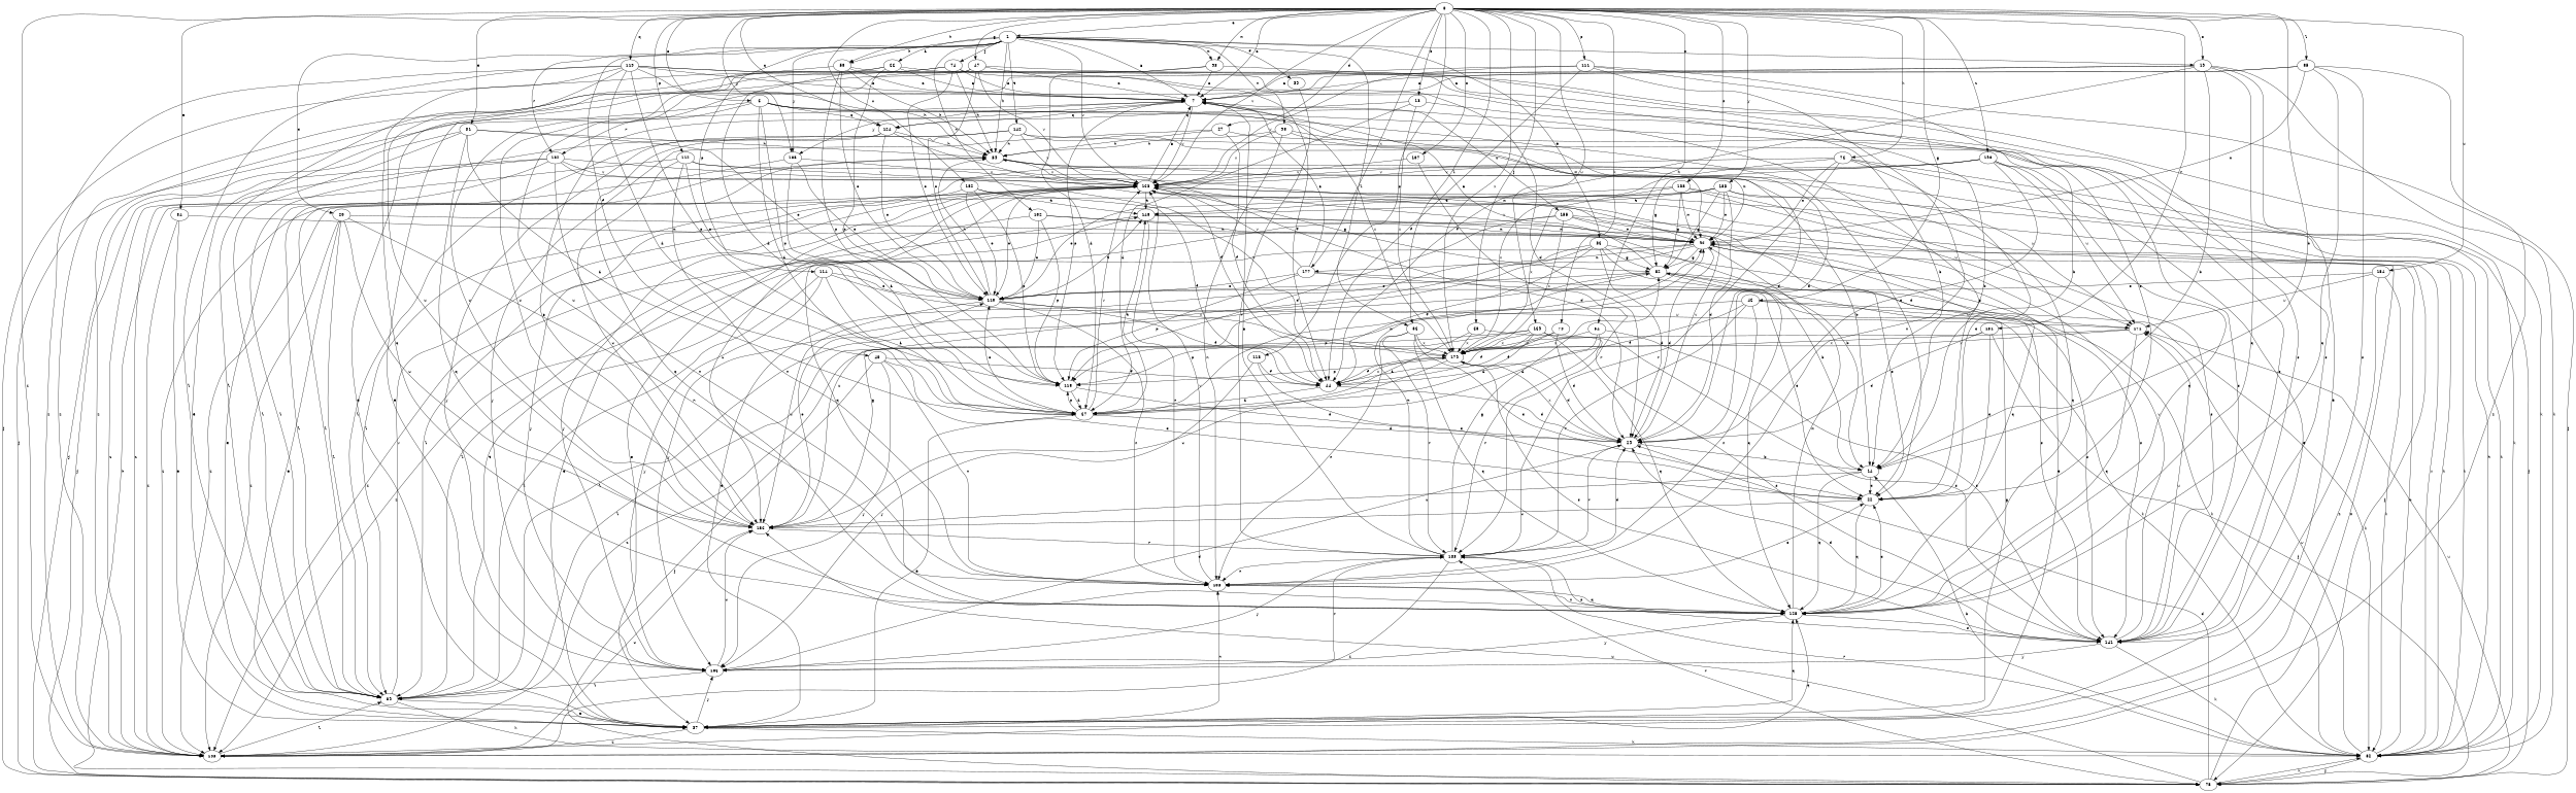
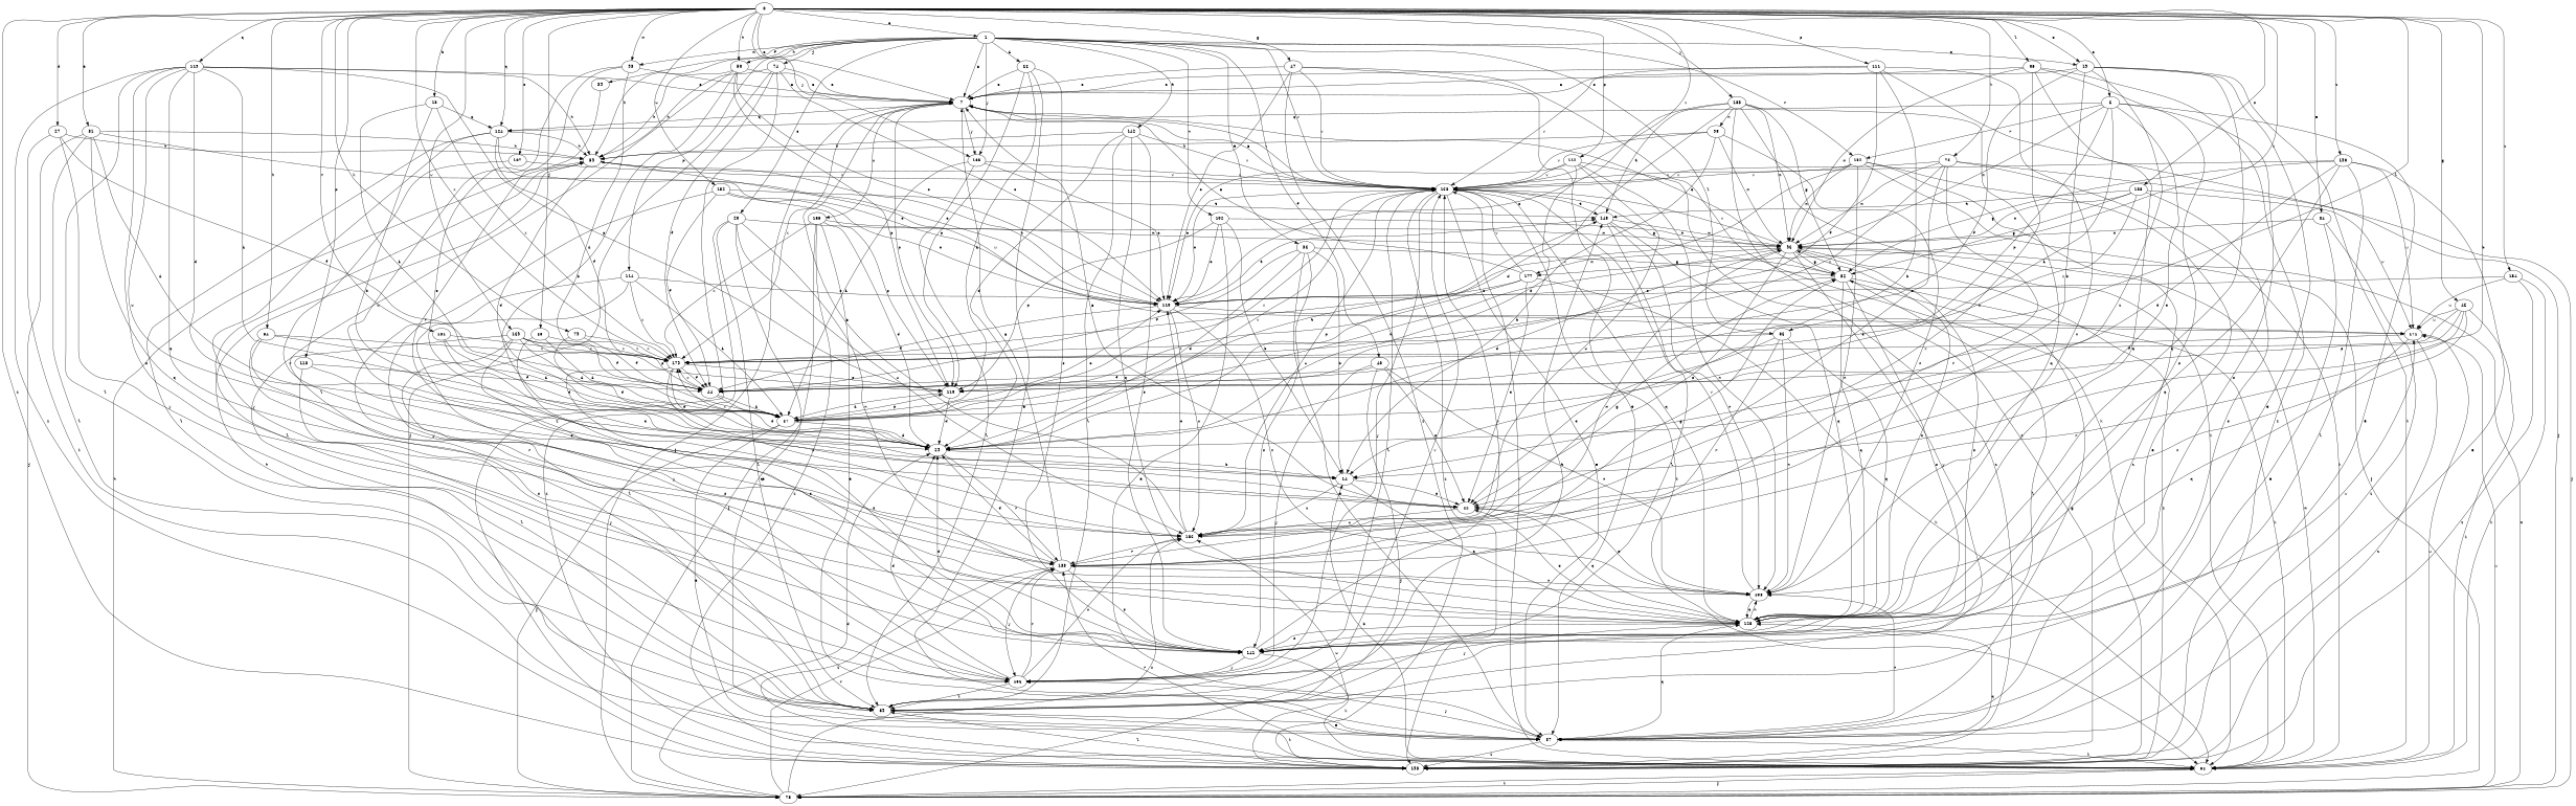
  strict digraph {
    fontname="DejaVu Sans Mono"
    node [fontname="DejaVu Sans Mono"]
    edge [fontname="DejaVu Sans Mono"]
    0
    1
    6
    7
    13
    14
    19
    27
    31
    34
    46
    47
    54
    58
    68
    76
    79
    85
    86
    93
    107
    111
    112
    113
    119
    124
    131
    138
    152
    154
    163
    169
    177
    179
    183
    185
    190
    193
    20
    36
    39
    40
    59
    66
    74
    98
    102
    114
    132
    142
    22
    37
    67
    96
    118
    141
    75
    155
    125
    156
    44
    82
    186
    89
    110
    103
    133
    171
    29
    52
    148
    0 -> 1 [label=a]
    0 -> 6 [label=a]
    0 -> 7 [label=a]
    0 -> 13 [label=b]
    0 -> 14 [label=b]
    0 -> 19 [label=c]
    0 -> 27 [label=d]
    0 -> 31 [label=e]
    0 -> 34 [label=e]
    0 -> 46 [label=g]
    0 -> 47 [label=g]
    0 -> 54 [label=h]
    0 -> 58 [label=h]
    0 -> 68 [label=j]
    0 -> 76 [label=k]
    0 -> 79 [label=k]
    0 -> 85 [label=l]
    0 -> 86 [label=l]
    0 -> 93 [label=m]
    0 -> 107 [label=o]
    0 -> 111 [label=p]
    0 -> 112 [label=p]
    0 -> 113 [label=p]
    0 -> 119 [label=q]
    0 -> 124 [label=q]
    0 -> 131 [label=r]
    0 -> 138 [label=s]
    0 -> 152 [label=u]
    0 -> 154 [label=u]
    0 -> 163 [label=v]
    0 -> 169 [label=w]
    0 -> 177 [label=x]
    0 -> 179 [label=x]
    0 -> 183 [label=y]
    0 -> 185 [label=y]
    0 -> 190 [label=z]
    0 -> 193 [label=z]
    1 -> 7 [label=a]
    1 -> 19 [label=c]
    1 -> 58 [label=h]
    1 -> 86 [label=l]
    1 -> 93 [label=m]
    1 -> 163 [label=v]
    1 -> 185 [label=y]
    1 -> 20 [label=c]
    1 -> 36 [label=e]
    1 -> 39 [label=f]
    1 -> 40 [label=f]
    1 -> 59 [label=h]
    1 -> 66 [label=i]
    1 -> 74 [label=j]
-   1 -> 98 [label=n]
+   183 -> 98 [label=n]
    1 -> 102 [label=n]
    1 -> 114 [label=p]
    1 -> 132 [label=r]
    1 -> 142 [label=t]
    6 -> 124 [label=q]
    6 -> 132 [label=r]
    6 -> 22 [label=c]
    6 -> 37 [label=e]
    6 -> 67 [label=i]
    6 -> 96 [label=m]
    6 -> 118 [label=p]
    6 -> 141 [label=s]
    7 -> 124 [label=q]
    7 -> 163 [label=v]
    7 -> 179 [label=x]
    7 -> 185 [label=y]
    7 -> 118 [label=p]
    7 -> 75 [label=j]
    7 -> 155 [label=u]
    13 -> 14 [label=b]
    13 -> 124 [label=q]
    13 -> 179 [label=x]
    13 -> 67 [label=i]
    14 -> 22 [label=c]
    14 -> 125 [label=q]
    14 -> 156 [label=u]
    19 -> 7 [label=a]
    19 -> 14 [label=b]
    19 -> 37 [label=e]
    19 -> 125 [label=q]
    19 -> 156 [label=u]
    19 -> 44 [label=f]
    19 -> 82 [label=k]
    27 -> 59 [label=h]
    27 -> 44 [label=f]
    27 -> 82 [label=k]
    27 -> 186 [label=y]
    31 -> 59 [label=h]
    31 -> 67 [label=i]
    31 -> 75 [label=j]
    31 -> 125 [label=q]
    31 -> 89 [label=l]
    31 -> 110 [label=o]
    34 -> 193 [label=z]
    34 -> 37 [label=e]
    34 -> 96 [label=m]
    46 -> 118 [label=p]
    46 -> 44 [label=f]
    46 -> 82 [label=k]
    46 -> 103 [label=n]
    46 -> 133 [label=r]
    46 -> 171 [label=w]
    47 -> 7 [label=a]
    47 -> 163 [label=v]
    47 -> 193 [label=z]
    47 -> 37 [label=e]
    47 -> 82 [label=k]
    47 -> 110 [label=o]
    54 -> 179 [label=x]
    54 -> 67 [label=i]
    54 -> 141 [label=s]
    54 -> 133 [label=r]
    58 -> 7 [label=a]
    58 -> 14 [label=b]
    58 -> 59 [label=h]
    58 -> 118 [label=p]
    58 -> 89 [label=l]
    58 -> 110 [label=o]
    68 -> 179 [label=x]
    68 -> 67 [label=i]
    68 -> 141 [label=s]
    76 -> 163 [label=v]
    76 -> 179 [label=x]
    76 -> 22 [label=c]
    76 -> 96 [label=m]
    76 -> 75 [label=j]
    76 -> 82 [label=k]
    76 -> 133 [label=r]
    79 -> 179 [label=x]
    79 -> 44 [label=f]
    79 -> 29 [label=d]
    85 -> 7 [label=a]
    85 -> 193 [label=z]
    85 -> 96 [label=m]
    85 -> 141 [label=s]
    85 -> 125 [label=q]
    85 -> 156 [label=u]
    86 -> 179 [label=x]
    86 -> 22 [label=c]
    86 -> 125 [label=q]
    86 -> 103 [label=n]
    86 -> 133 [label=r]
    93 -> 7 [label=a]
    93 -> 22 [label=c]
    93 -> 67 [label=i]
    93 -> 156 [label=u]
    107 -> 163 [label=v]
    107 -> 133 [label=r]
    111 -> 7 [label=a]
    111 -> 14 [label=b]
    111 -> 163 [label=v]
    111 -> 75 [label=j]
    111 -> 44 [label=f]
    111 -> 103 [label=n]
    112 -> 14 [label=b]
    112 -> 163 [label=v]
    112 -> 193 [label=z]
    112 -> 156 [label=u]
    112 -> 110 [label=o]
    112 -> 103 [label=n]
    113 -> 22 [label=c]
    113 -> 44 [label=f]
    113 -> 186 [label=y]
    119 -> 7 [label=a]
    119 -> 193 [label=z]
    119 -> 59 [label=h]
    119 -> 67 [label=i]
    119 -> 118 [label=p]
    119 -> 141 [label=s]
    119 -> 125 [label=q]
    119 -> 156 [label=u]
    119 -> 89 [label=l]
    119 -> 29 [label=d]
    124 -> 59 [label=h]
    124 -> 44 [label=f]
    124 -> 186 [label=y]
    124 -> 89 [label=l]
    124 -> 110 [label=o]
    131 -> 179 [label=x]
    131 -> 22 [label=c]
    131 -> 29 [label=d]
    138 -> 179 [label=x]
    138 -> 96 [label=m]
    138 -> 141 [label=s]
    138 -> 171 [label=w]
    138 -> 52 [label=g]
    138 -> 148 [label=t]
    152 -> 118 [label=p]
    152 -> 44 [label=f]
    152 -> 186 [label=y]
    152 -> 110 [label=o]
    152 -> 148 [label=t]
    154 -> 193 [label=z]
    154 -> 82 [label=k]
    154 -> 110 [label=o]
    154 -> 171 [label=w]
    163 -> 7 [label=a]
    163 -> 193 [label=z]
    163 -> 37 [label=e]
    163 -> 125 [label=q]
    163 -> 156 [label=u]
    163 -> 82 [label=k]
    163 -> 186 [label=y]
    163 -> 89 [label=l]
    163 -> 110 [label=o]
    163 -> 52 [label=g]
    163 -> 148 [label=t]
    169 -> 179 [label=x]
    169 -> 67 [label=i]
    169 -> 118 [label=p]
    169 -> 141 [label=s]
    169 -> 125 [label=q]
    169 -> 44 [label=f]
    169 -> 89 [label=l]
    177 -> 7 [label=a]
    177 -> 163 [label=v]
    177 -> 22 [label=c]
    177 -> 118 [label=p]
    177 -> 82 [label=k]
    177 -> 110 [label=o]
    179 -> 118 [label=p]
    179 -> 141 [label=s]
    179 -> 156 [label=u]
    179 -> 44 [label=f]
    179 -> 29 [label=d]
    183 -> 193 [label=z]
    183 -> 96 [label=m]
    183 -> 125 [label=q]
    183 -> 82 [label=k]
    183 -> 110 [label=o]
    183 -> 29 [label=d]
    183 -> 52 [label=g]
    183 -> 148 [label=t]
    185 -> 163 [label=v]
    185 -> 67 [label=i]
    185 -> 89 [label=l]
    185 -> 110 [label=o]
    190 -> 163 [label=v]
    190 -> 37 [label=e]
    190 -> 125 [label=q]
    190 -> 89 [label=l]
    190 -> 171 [label=w]
    190 -> 29 [label=d]
    190 -> 52 [label=g]
    193 -> 125 [label=q]
    193 -> 156 [label=u]
    193 -> 89 [label=l]
    20 -> 193 [label=z]
    20 -> 37 [label=e]
    20 -> 96 [label=m]
    20 -> 156 [label=u]
    20 -> 89 [label=l]
    20 -> 103 [label=n]
    36 -> 14 [label=b]
    36 -> 37 [label=e]
    36 -> 141 [label=s]
-   36 -> 156 [label=u]
    36 -> 44 [label=f]
    36 -> 29 [label=d]
    36 -> 52 [label=g]
    39 -> 133 [label=r]
    40 -> 22 [label=c]
    40 -> 75 [label=j]
    40 -> 44 [label=f]
    40 -> 186 [label=y]
    40 -> 103 [label=n]
    59 -> 163 [label=v]
    59 -> 89 [label=l]
    59 -> 171 [label=w]
    59 -> 29 [label=d]
    66 -> 7 [label=a]
    66 -> 37 [label=e]
    66 -> 67 [label=i]
    66 -> 118 [label=p]
    66 -> 141 [label=s]
    74 -> 7 [label=a]
    74 -> 193 [label=z]
    74 -> 59 [label=h]
    74 -> 75 [label=j]
    74 -> 44 [label=f]
    74 -> 110 [label=o]
    98 -> 163 [label=v]
    98 -> 59 [label=h]
    98 -> 96 [label=m]
    98 -> 103 [label=n]
    98 -> 29 [label=d]
    102 -> 14 [label=b]
    102 -> 37 [label=e]
    102 -> 96 [label=m]
    102 -> 118 [label=p]
    102 -> 110 [label=o]
    114 -> 179 [label=x]
    114 -> 67 [label=i]
    114 -> 186 [label=y]
    114 -> 89 [label=l]
    114 -> 110 [label=o]
    132 -> 163 [label=v]
    132 -> 179 [label=x]
    132 -> 193 [label=z]
    132 -> 37 [label=e]
    132 -> 96 [label=m]
    132 -> 75 [label=j]
    132 -> 103 [label=n]
    142 -> 163 [label=v]
    142 -> 59 [label=h]
    142 -> 141 [label=s]
    142 -> 125 [label=q]
    142 -> 89 [label=l]
    142 -> 29 [label=d]
    22 -> 7 [label=a]
    22 -> 125 [label=q]
    22 -> 156 [label=u]
    37 -> 193 [label=z]
    37 -> 125 [label=q]
    37 -> 82 [label=k]
    37 -> 186 [label=y]
    37 -> 103 [label=n]
    37 -> 52 [label=g]
    67 -> 163 [label=v]
    67 -> 37 [label=e]
    67 -> 96 [label=m]
    67 -> 118 [label=p]
-   131 -> 75 [label=j]
+   67 -> 75 [label=j]
    67 -> 110 [label=o]
    67 -> 29 [label=d]
    67 -> 148 [label=t]
    96 -> 163 [label=v]
    96 -> 177 [label=m]
    96 -> 193 [label=z]
    96 -> 22 [label=c]
    96 -> 141 [label=s]
    96 -> 186 [label=y]
    96 -> 29 [label=d]
    96 -> 52 [label=g]
    118 -> 67 [label=i]
    118 -> 29 [label=d]
    141 -> 163 [label=v]
    141 -> 82 [label=k]
    141 -> 186 [label=y]
    141 -> 171 [label=w]
    141 -> 29 [label=d]
    75 -> 59 [label=h]
    75 -> 96 [label=m]
    75 -> 156 [label=u]
    75 -> 82 [label=k]
    75 -> 133 [label=r]
    75 -> 171 [label=w]
    75 -> 29 [label=d]
    155 -> 179 [label=x]
    155 -> 193 [label=z]
    155 -> 37 [label=e]
    155 -> 96 [label=m]
    155 -> 75 [label=j]
-   155 -> 118 [label=d]
+   155 -> 29 [label=d]
    125 -> 22 [label=c]
    125 -> 96 [label=m]
    125 -> 141 [label=s]
    125 -> 186 [label=y]
    125 -> 103 [label=n]
    156 -> 7 [label=a]
    156 -> 110 [label=o]
    156 -> 133 [label=r]
    156 -> 52 [label=g]
    44 -> 179 [label=x]
    44 -> 67 [label=i]
    44 -> 29 [label=d]
    82 -> 14 [label=b]
    82 -> 163 [label=v]
    82 -> 59 [label=h]
    82 -> 96 [label=m]
    82 -> 75 [label=j]
    82 -> 133 [label=r]
    82 -> 171 [label=w]
    186 -> 156 [label=u]
    186 -> 89 [label=l]
    186 -> 133 [label=r]
    186 -> 29 [label=d]
    89 -> 163 [label=v]
    89 -> 37 [label=e]
    89 -> 82 [label=k]
    89 -> 148 [label=t]
    110 -> 59 [label=h]
    110 -> 156 [label=u]
    110 -> 44 [label=f]
    110 -> 103 [label=n]
    110 -> 171 [label=w]
    110 -> 148 [label=t]
    103 -> 163 [label=v]
    103 -> 22 [label=c]
    103 -> 125 [label=q]
    133 -> 7 [label=a]
    133 -> 193 [label=z]
    133 -> 96 [label=m]
    133 -> 141 [label=s]
    133 -> 186 [label=y]
    133 -> 103 [label=n]
    133 -> 29 [label=d]
    133 -> 52 [label=g]
    171 -> 179 [label=x]
    171 -> 193 [label=z]
    171 -> 125 [label=q]
    29 -> 14 [label=b]
    29 -> 163 [label=v]
    29 -> 179 [label=x]
    29 -> 133 [label=r]
    52 -> 7 [label=a]
    52 -> 141 [label=s]
    52 -> 125 [label=q]
    52 -> 82 [label=k]
    52 -> 89 [label=l]
    52 -> 110 [label=o]
    148 -> 96 [label=m]
    148 -> 125 [label=q]
    148 -> 89 [label=l]
    148 -> 103 [label=n]
  }
